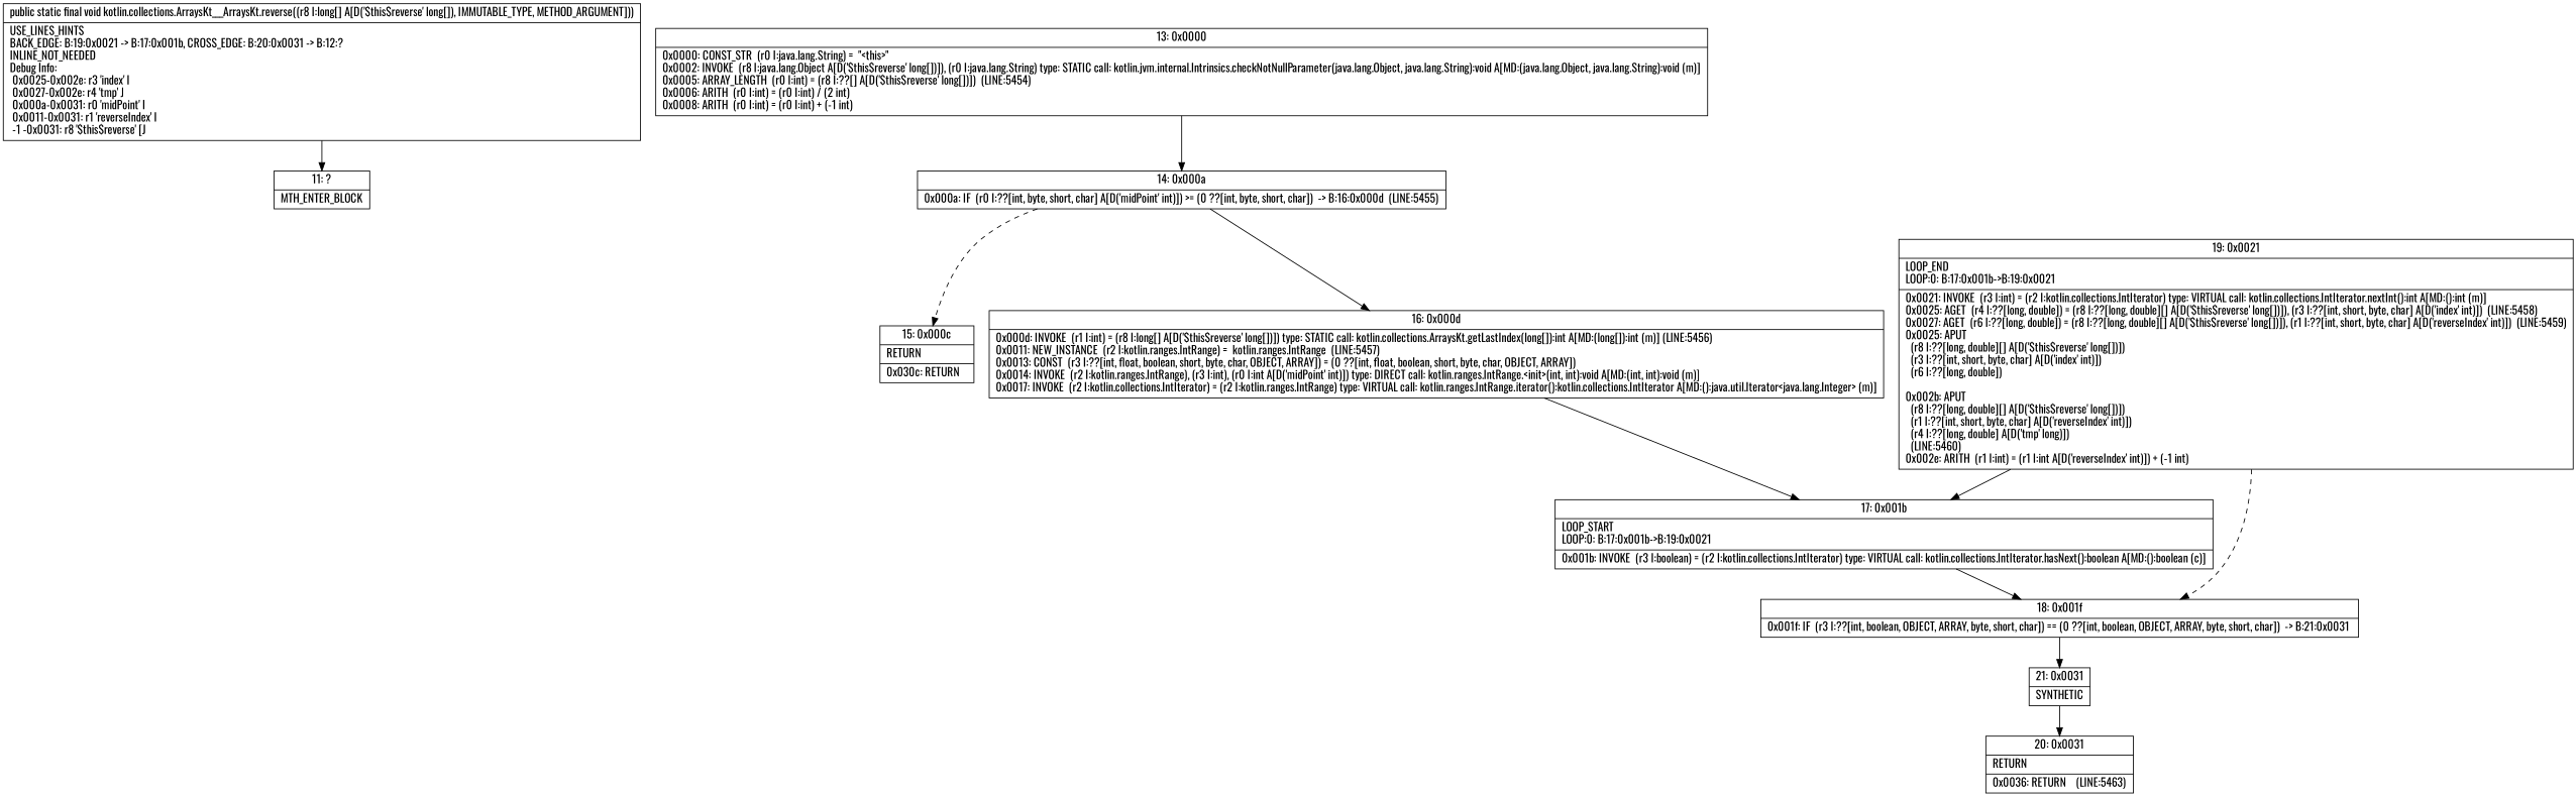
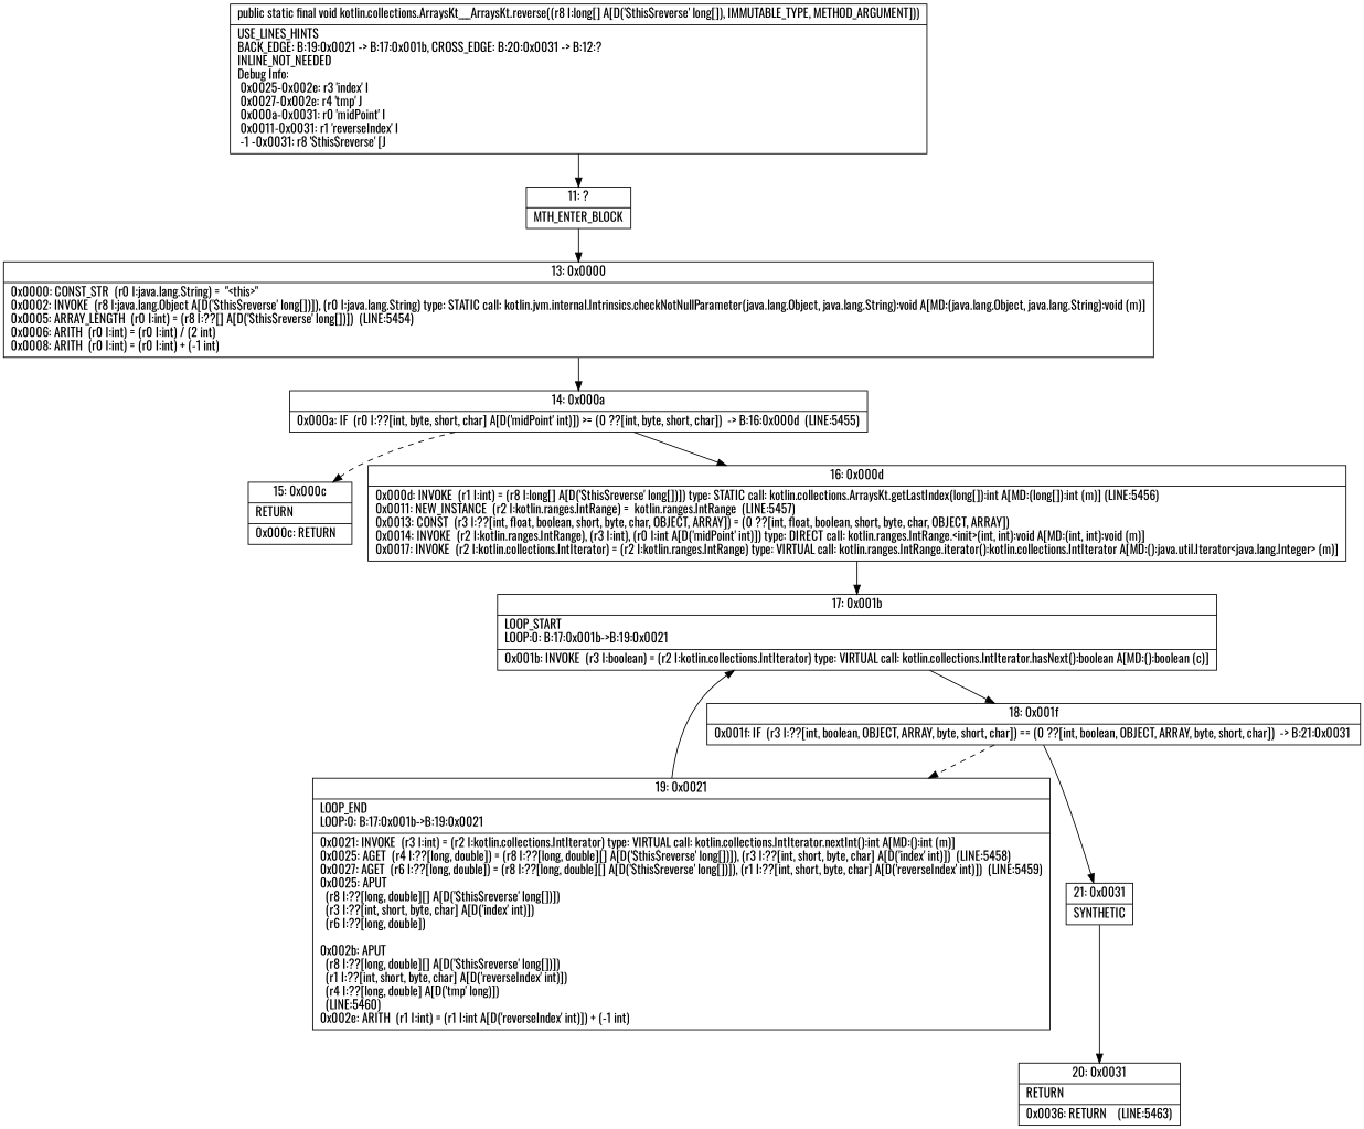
  digraph {
    fontname=Oswald
    node [fontname=Oswald shape=record]
    edge [fontname=Oswald]
    n1 [label="{11\:\ ?|MTH_ENTER_BLOCK\l}"]
    n2 [label="{13\:\ 0x0000|0x0000: CONST_STR  (r0 I:java.lang.String) =  \"\<this\>\" \l0x0002: INVOKE  (r8 I:java.lang.Object A[D('$this$reverse' long[])]), (r0 I:java.lang.String) type: STATIC call: kotlin.jvm.internal.Intrinsics.checkNotNullParameter(java.lang.Object, java.lang.String):void A[MD:(java.lang.Object, java.lang.String):void (m)]\l0x0005: ARRAY_LENGTH  (r0 I:int) = (r8 I:??[] A[D('$this$reverse' long[])])  (LINE:5454)\l0x0006: ARITH  (r0 I:int) = (r0 I:int) \/ (2 int) \l0x0008: ARITH  (r0 I:int) = (r0 I:int) + (\-1 int) \l}"]
    n3 [label="{14\:\ 0x000a|0x000a: IF  (r0 I:??[int, byte, short, char] A[D('midPoint' int)]) \>= (0 ??[int, byte, short, char])  \-\> B:16:0x000d  (LINE:5455)\l}"]
-   n4 [label="{15\:\ 0x000c|RETURN\l|0x030c: RETURN   \l}"]
+   n4 [label="{15\:\ 0x000c|RETURN\l|0x000c: RETURN   \l}"]
    n5 [label="{16\:\ 0x000d|0x000d: INVOKE  (r1 I:int) = (r8 I:long[] A[D('$this$reverse' long[])]) type: STATIC call: kotlin.collections.ArraysKt.getLastIndex(long[]):int A[MD:(long[]):int (m)] (LINE:5456)\l0x0011: NEW_INSTANCE  (r2 I:kotlin.ranges.IntRange) =  kotlin.ranges.IntRange  (LINE:5457)\l0x0013: CONST  (r3 I:??[int, float, boolean, short, byte, char, OBJECT, ARRAY]) = (0 ??[int, float, boolean, short, byte, char, OBJECT, ARRAY]) \l0x0014: INVOKE  (r2 I:kotlin.ranges.IntRange), (r3 I:int), (r0 I:int A[D('midPoint' int)]) type: DIRECT call: kotlin.ranges.IntRange.\<init\>(int, int):void A[MD:(int, int):void (m)]\l0x0017: INVOKE  (r2 I:kotlin.collections.IntIterator) = (r2 I:kotlin.ranges.IntRange) type: VIRTUAL call: kotlin.ranges.IntRange.iterator():kotlin.collections.IntIterator A[MD:():java.util.Iterator\<java.lang.Integer\> (m)]\l}"]
    n6 [label="{17\:\ 0x001b|LOOP_START\lLOOP:0: B:17:0x001b\-\>B:19:0x0021\l|0x001b: INVOKE  (r3 I:boolean) = (r2 I:kotlin.collections.IntIterator) type: VIRTUAL call: kotlin.collections.IntIterator.hasNext():boolean A[MD:():boolean (c)]\l}"]
    n7 [label="{18\:\ 0x001f|0x001f: IF  (r3 I:??[int, boolean, OBJECT, ARRAY, byte, short, char]) == (0 ??[int, boolean, OBJECT, ARRAY, byte, short, char])  \-\> B:21:0x0031 \l}"]
    n8 [label="{19\:\ 0x0021|LOOP_END\lLOOP:0: B:17:0x001b\-\>B:19:0x0021\l|0x0021: INVOKE  (r3 I:int) = (r2 I:kotlin.collections.IntIterator) type: VIRTUAL call: kotlin.collections.IntIterator.nextInt():int A[MD:():int (m)]\l0x0025: AGET  (r4 I:??[long, double]) = (r8 I:??[long, double][] A[D('$this$reverse' long[])]), (r3 I:??[int, short, byte, char] A[D('index' int)])  (LINE:5458)\l0x0027: AGET  (r6 I:??[long, double]) = (r8 I:??[long, double][] A[D('$this$reverse' long[])]), (r1 I:??[int, short, byte, char] A[D('reverseIndex' int)])  (LINE:5459)\l0x0025: APUT  \l  (r8 I:??[long, double][] A[D('$this$reverse' long[])])\l  (r3 I:??[int, short, byte, char] A[D('index' int)])\l  (r6 I:??[long, double])\l \l0x002b: APUT  \l  (r8 I:??[long, double][] A[D('$this$reverse' long[])])\l  (r1 I:??[int, short, byte, char] A[D('reverseIndex' int)])\l  (r4 I:??[long, double] A[D('tmp' long)])\l  (LINE:5460)\l0x002e: ARITH  (r1 I:int) = (r1 I:int A[D('reverseIndex' int)]) + (\-1 int) \l}"]
    n9 [label="{21\:\ 0x0031|SYNTHETIC\l}"]
    n10 [label="{20\:\ 0x0031|RETURN\l|0x0036: RETURN    (LINE:5463)\l}"]
    n11 [label="{public static final void kotlin.collections.ArraysKt___ArraysKt.reverse((r8 I:long[] A[D('$this$reverse' long[]), IMMUTABLE_TYPE, METHOD_ARGUMENT]))  | USE_LINES_HINTS\lBACK_EDGE: B:19:0x0021 \-\> B:17:0x001b, CROSS_EDGE: B:20:0x0031 \-\> B:12:?\lINLINE_NOT_NEEDED\lDebug Info:\l  0x0025\-0x002e: r3 'index' I\l  0x0027\-0x002e: r4 'tmp' J\l  0x000a\-0x0031: r0 'midPoint' I\l  0x0011\-0x0031: r1 'reverseIndex' I\l  \-1 \-0x0031: r8 '$this$reverse' [J\l}"]
+   n1 -> n2
    n2 -> n3
    n3 -> n4 [style=dashed]
    n3 -> n5
    n5 -> n6
    n6 -> n7
-   n8 -> n7 [style=dashed]
+   n7 -> n8 [style=dashed]
    n7 -> n9
    n8 -> n6
    n9 -> n10
    n11 -> n1
  }
